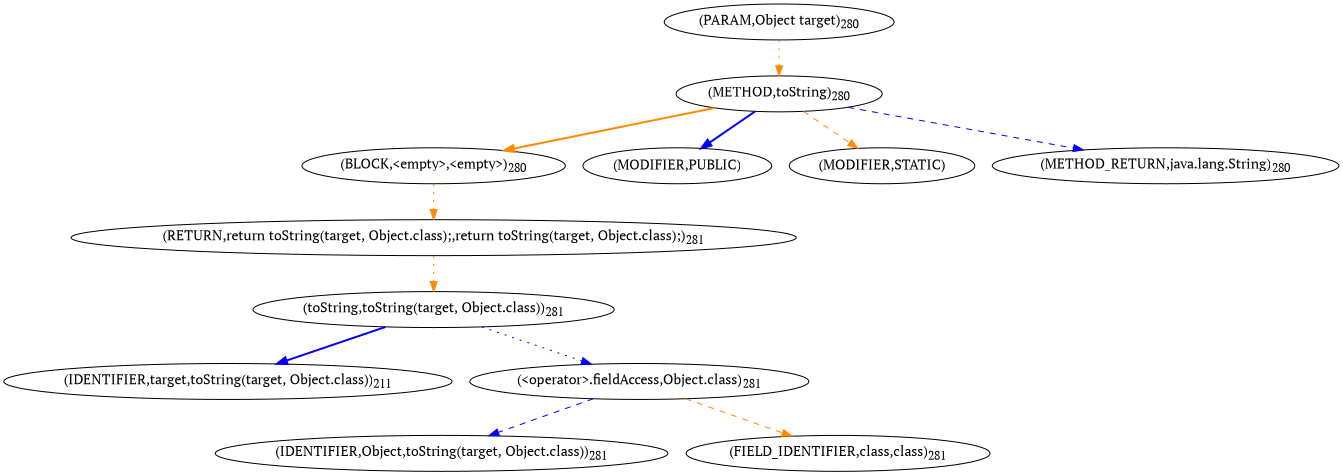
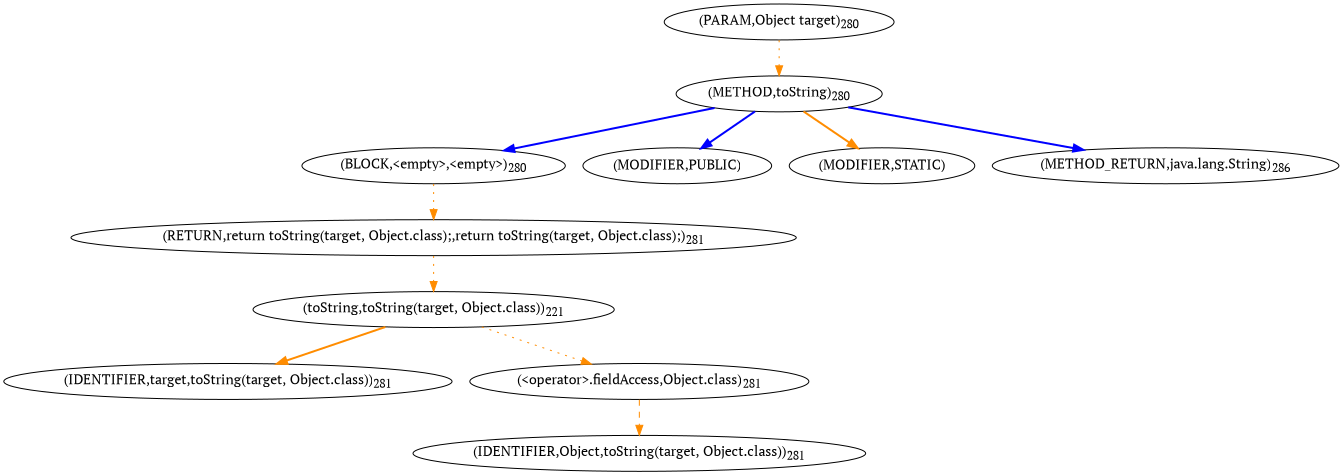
  digraph {
    fontname="PT Serif"
    node [fontname="PT Serif"]
    edge [color=darkorange fontname="PT Serif" style=bold]
    n1 [label=<(METHOD,toString)<SUB>280</SUB>>]
    n2 [label=<(BLOCK,&lt;empty&gt;,&lt;empty&gt;)<SUB>280</SUB>>]
    n3 [label=<(MODIFIER,PUBLIC)>]
    n4 [label=<(MODIFIER,STATIC)>]
-   n5 [label=<(METHOD_RETURN,java.lang.String)<SUB>280</SUB>>]
+   n5 [label=<(METHOD_RETURN,java.lang.String)<SUB>286</SUB>>]
    n6 [label=<(PARAM,Object target)<SUB>280</SUB>>]
    n7 [label=<(RETURN,return toString(target, Object.class);,return toString(target, Object.class);)<SUB>281</SUB>>]
-   n8 [label=<(toString,toString(target, Object.class))<SUB>281</SUB>>]
-   n9 [label=<(IDENTIFIER,target,toString(target, Object.class))<SUB>211</SUB>>]
+   n8 [label=<(toString,toString(target, Object.class))<SUB>221</SUB>>]
+   n9 [label=<(IDENTIFIER,target,toString(target, Object.class))<SUB>281</SUB>>]
    n10 [label=<(&lt;operator&gt;.fieldAccess,Object.class)<SUB>281</SUB>>]
    n11 [label=<(IDENTIFIER,Object,toString(target, Object.class))<SUB>281</SUB>>]
-   n12 [label=<(FIELD_IDENTIFIER,class,class)<SUB>281</SUB>>]
-   n1 -> n2
+   n1 -> n2 [color=blue]
    n1 -> n3 [color=blue]
-   n1 -> n4 [style=dashed]
-   n1 -> n5 [color=blue style=dashed]
+   n1 -> n4
+   n1 -> n5 [color=blue]
    n2 -> n7 [style=dotted]
    n6 -> n1 [style=dotted]
    n7 -> n8 [style=dotted]
-   n8 -> n9 [color=blue]
-   n8 -> n10 [color=blue style=dotted]
-   n10 -> n11 [color=blue style=dashed]
-   n10 -> n12 [style=dashed]
+   n8 -> n9
+   n8 -> n10 [style=dotted]
+   n10 -> n11 [style=dashed]
  }
